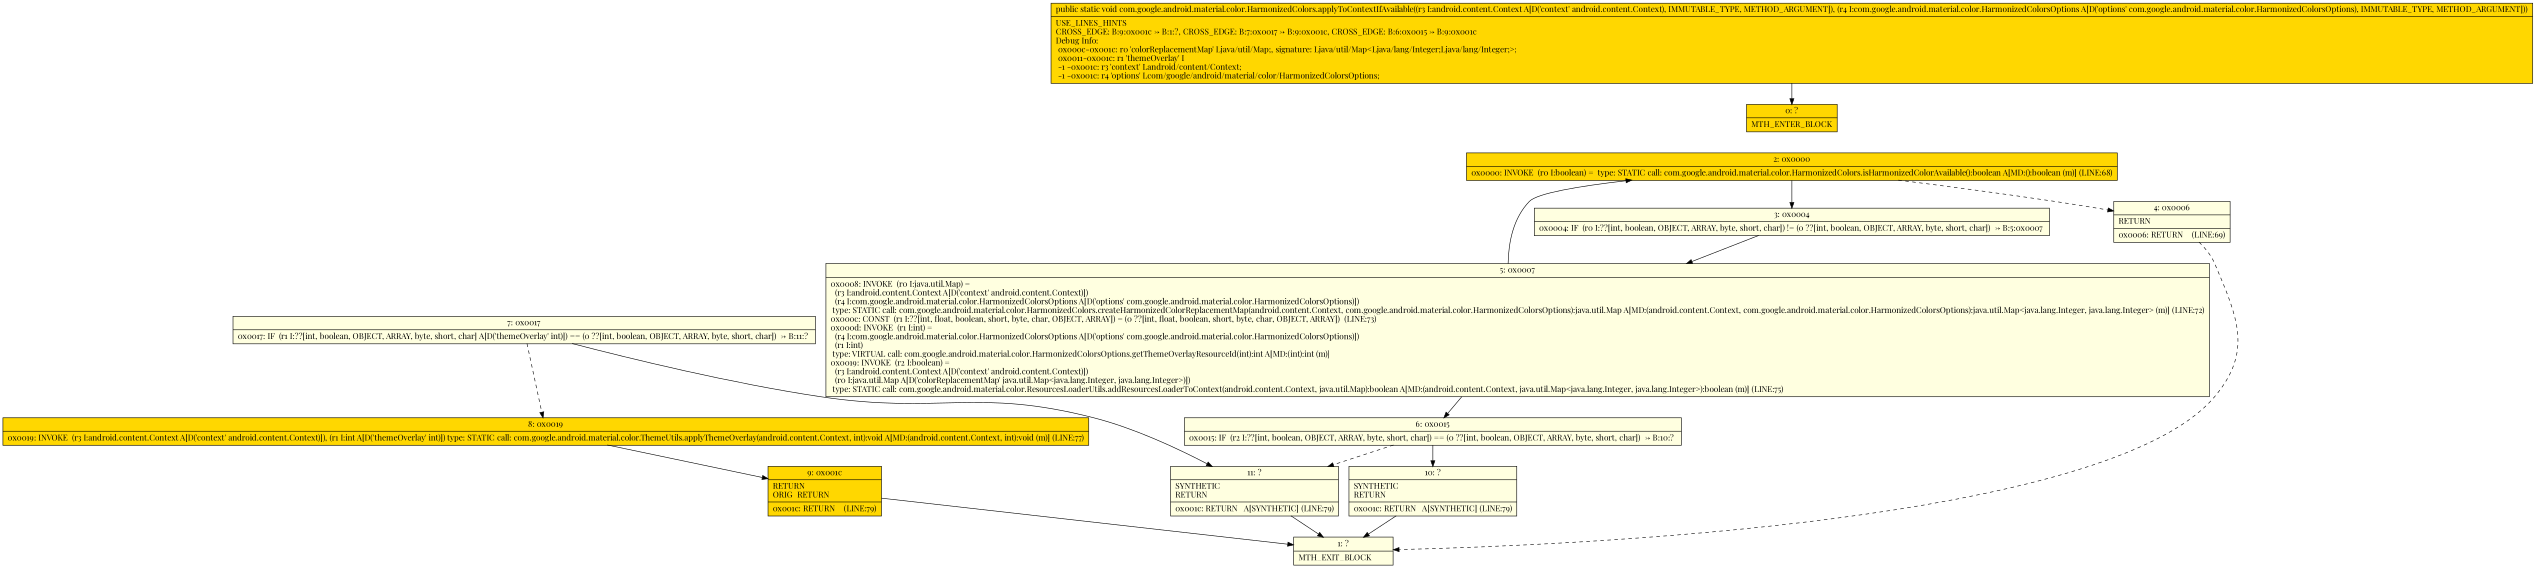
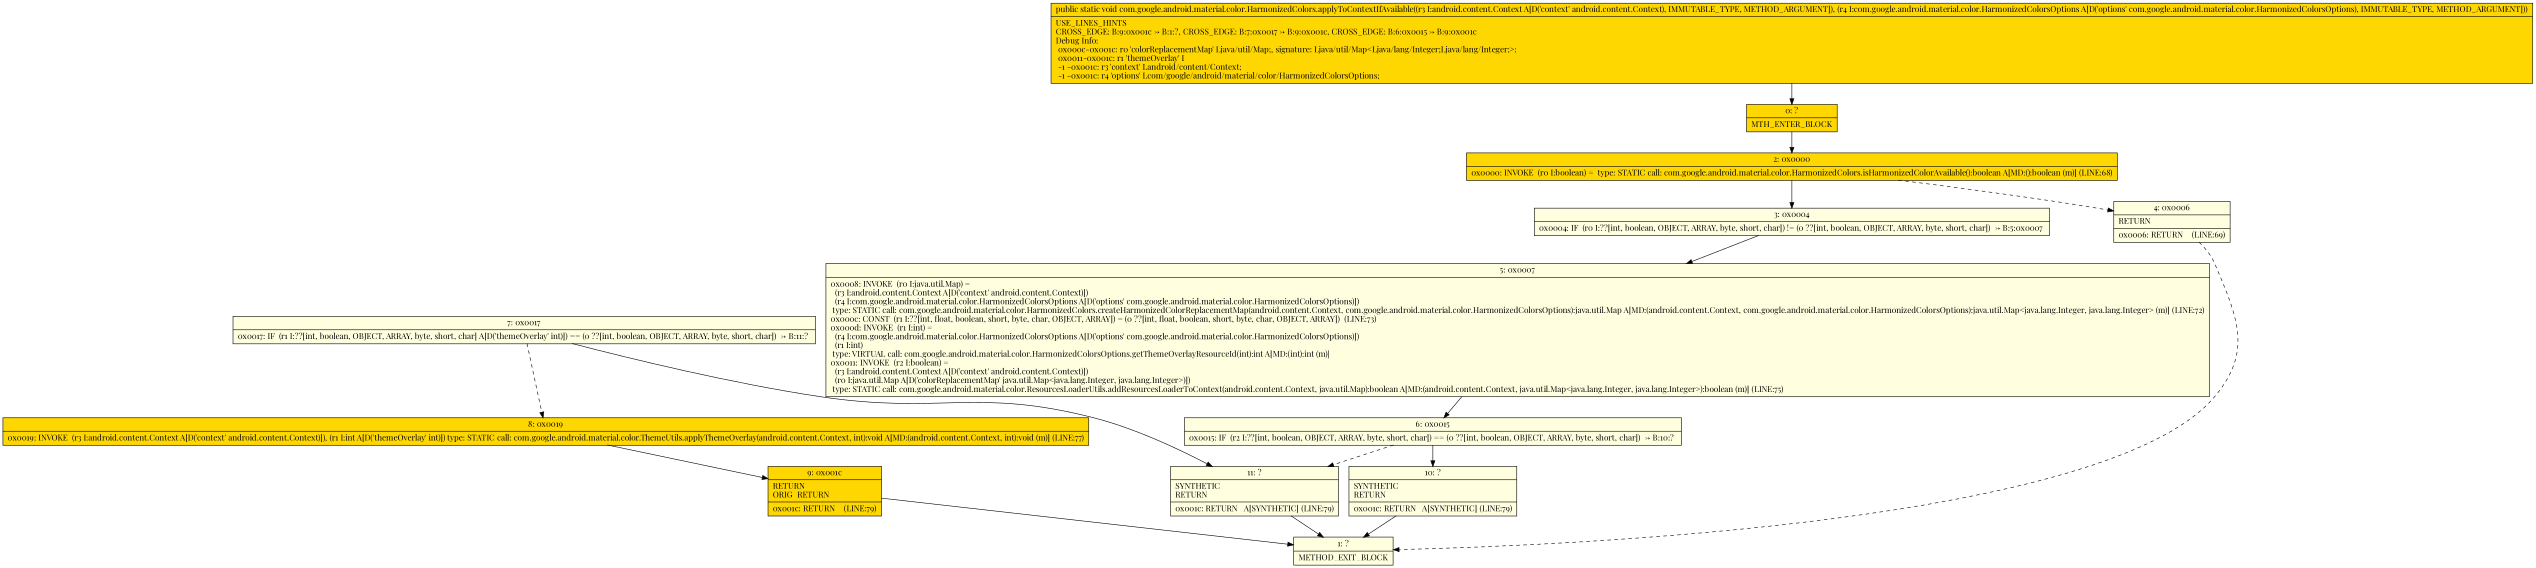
  digraph {
    fontname="Playfair Display"
    node [fillcolor=lightyellow fontname="Playfair Display" shape=record style=filled]
    edge [fontname="Playfair Display"]
    n1 [fillcolor=gold label="{0\:\ ?|MTH_ENTER_BLOCK\l}"]
    n2 [fillcolor=gold label="{2\:\ 0x0000|0x0000: INVOKE  (r0 I:boolean) =  type: STATIC call: com.google.android.material.color.HarmonizedColors.isHarmonizedColorAvailable():boolean A[MD:():boolean (m)] (LINE:68)\l}"]
    n3 [label="{3\:\ 0x0004|0x0004: IF  (r0 I:??[int, boolean, OBJECT, ARRAY, byte, short, char]) != (0 ??[int, boolean, OBJECT, ARRAY, byte, short, char])  \-\> B:5:0x0007 \l}"]
    n4 [label="{4\:\ 0x0006|RETURN\l|0x0006: RETURN    (LINE:69)\l}"]
-   n5 [label="{5\:\ 0x0007|0x0008: INVOKE  (r0 I:java.util.Map) = \l  (r3 I:android.content.Context A[D('context' android.content.Context)])\l  (r4 I:com.google.android.material.color.HarmonizedColorsOptions A[D('options' com.google.android.material.color.HarmonizedColorsOptions)])\l type: STATIC call: com.google.android.material.color.HarmonizedColors.createHarmonizedColorReplacementMap(android.content.Context, com.google.android.material.color.HarmonizedColorsOptions):java.util.Map A[MD:(android.content.Context, com.google.android.material.color.HarmonizedColorsOptions):java.util.Map\<java.lang.Integer, java.lang.Integer\> (m)] (LINE:72)\l0x000c: CONST  (r1 I:??[int, float, boolean, short, byte, char, OBJECT, ARRAY]) = (0 ??[int, float, boolean, short, byte, char, OBJECT, ARRAY])  (LINE:73)\l0x000d: INVOKE  (r1 I:int) = \l  (r4 I:com.google.android.material.color.HarmonizedColorsOptions A[D('options' com.google.android.material.color.HarmonizedColorsOptions)])\l  (r1 I:int)\l type: VIRTUAL call: com.google.android.material.color.HarmonizedColorsOptions.getThemeOverlayResourceId(int):int A[MD:(int):int (m)]\l0x0019: INVOKE  (r2 I:boolean) = \l  (r3 I:android.content.Context A[D('context' android.content.Context)])\l  (r0 I:java.util.Map A[D('colorReplacementMap' java.util.Map\<java.lang.Integer, java.lang.Integer\>)])\l type: STATIC call: com.google.android.material.color.ResourcesLoaderUtils.addResourcesLoaderToContext(android.content.Context, java.util.Map):boolean A[MD:(android.content.Context, java.util.Map\<java.lang.Integer, java.lang.Integer\>):boolean (m)] (LINE:75)\l}"]
-   n6 [label="{1\:\ ?|MTH_EXIT_BLOCK\l}"]
+   n5 [label="{5\:\ 0x0007|0x0008: INVOKE  (r0 I:java.util.Map) = \l  (r3 I:android.content.Context A[D('context' android.content.Context)])\l  (r4 I:com.google.android.material.color.HarmonizedColorsOptions A[D('options' com.google.android.material.color.HarmonizedColorsOptions)])\l type: STATIC call: com.google.android.material.color.HarmonizedColors.createHarmonizedColorReplacementMap(android.content.Context, com.google.android.material.color.HarmonizedColorsOptions):java.util.Map A[MD:(android.content.Context, com.google.android.material.color.HarmonizedColorsOptions):java.util.Map\<java.lang.Integer, java.lang.Integer\> (m)] (LINE:72)\l0x000c: CONST  (r1 I:??[int, float, boolean, short, byte, char, OBJECT, ARRAY]) = (0 ??[int, float, boolean, short, byte, char, OBJECT, ARRAY])  (LINE:73)\l0x000d: INVOKE  (r1 I:int) = \l  (r4 I:com.google.android.material.color.HarmonizedColorsOptions A[D('options' com.google.android.material.color.HarmonizedColorsOptions)])\l  (r1 I:int)\l type: VIRTUAL call: com.google.android.material.color.HarmonizedColorsOptions.getThemeOverlayResourceId(int):int A[MD:(int):int (m)]\l0x0011: INVOKE  (r2 I:boolean) = \l  (r3 I:android.content.Context A[D('context' android.content.Context)])\l  (r0 I:java.util.Map A[D('colorReplacementMap' java.util.Map\<java.lang.Integer, java.lang.Integer\>)])\l type: STATIC call: com.google.android.material.color.ResourcesLoaderUtils.addResourcesLoaderToContext(android.content.Context, java.util.Map):boolean A[MD:(android.content.Context, java.util.Map\<java.lang.Integer, java.lang.Integer\>):boolean (m)] (LINE:75)\l}"]
+   n6 [label="{1\:\ ?|METHOD_EXIT_BLOCK\l}"]
    n7 [label="{6\:\ 0x0015|0x0015: IF  (r2 I:??[int, boolean, OBJECT, ARRAY, byte, short, char]) == (0 ??[int, boolean, OBJECT, ARRAY, byte, short, char])  \-\> B:10:? \l}"]
    n8 [label="{10\:\ ?|SYNTHETIC\lRETURN\l|0x001c: RETURN   A[SYNTHETIC] (LINE:79)\l}"]
    n9 [label="{11\:\ ?|SYNTHETIC\lRETURN\l|0x001c: RETURN   A[SYNTHETIC] (LINE:79)\l}"]
    n10 [label="{7\:\ 0x0017|0x0017: IF  (r1 I:??[int, boolean, OBJECT, ARRAY, byte, short, char] A[D('themeOverlay' int)]) == (0 ??[int, boolean, OBJECT, ARRAY, byte, short, char])  \-\> B:11:? \l}"]
    n11 [fillcolor=gold label="{8\:\ 0x0019|0x0019: INVOKE  (r3 I:android.content.Context A[D('context' android.content.Context)]), (r1 I:int A[D('themeOverlay' int)]) type: STATIC call: com.google.android.material.color.ThemeUtils.applyThemeOverlay(android.content.Context, int):void A[MD:(android.content.Context, int):void (m)] (LINE:77)\l}"]
    n12 [fillcolor=gold label="{9\:\ 0x001c|RETURN\lORIG_RETURN\l|0x001c: RETURN    (LINE:79)\l}"]
    n13 [fillcolor=gold label="{public static void com.google.android.material.color.HarmonizedColors.applyToContextIfAvailable((r3 I:android.content.Context A[D('context' android.content.Context), IMMUTABLE_TYPE, METHOD_ARGUMENT]), (r4 I:com.google.android.material.color.HarmonizedColorsOptions A[D('options' com.google.android.material.color.HarmonizedColorsOptions), IMMUTABLE_TYPE, METHOD_ARGUMENT]))  | USE_LINES_HINTS\lCROSS_EDGE: B:9:0x001c \-\> B:1:?, CROSS_EDGE: B:7:0x0017 \-\> B:9:0x001c, CROSS_EDGE: B:6:0x0015 \-\> B:9:0x001c\lDebug Info:\l  0x000c\-0x001c: r0 'colorReplacementMap' Ljava\/util\/Map;, signature: Ljava\/util\/Map\<Ljava\/lang\/Integer;Ljava\/lang\/Integer;\>;\l  0x0011\-0x001c: r1 'themeOverlay' I\l  \-1 \-0x001c: r3 'context' Landroid\/content\/Context;\l  \-1 \-0x001c: r4 'options' Lcom\/google\/android\/material\/color\/HarmonizedColorsOptions;\l}"]
-   n5 -> n2
+   n1 -> n2
    n2 -> n3
    n2 -> n4 [style=dashed]
    n3 -> n5
    n4 -> n6 [style=dashed]
    n5 -> n7
    n7 -> n8
    n7 -> n9 [style=dashed]
    n8 -> n6
    n9 -> n6
    n10 -> n9
    n10 -> n11 [style=dashed]
    n11 -> n12
    n12 -> n6
    n13 -> n1
  }
